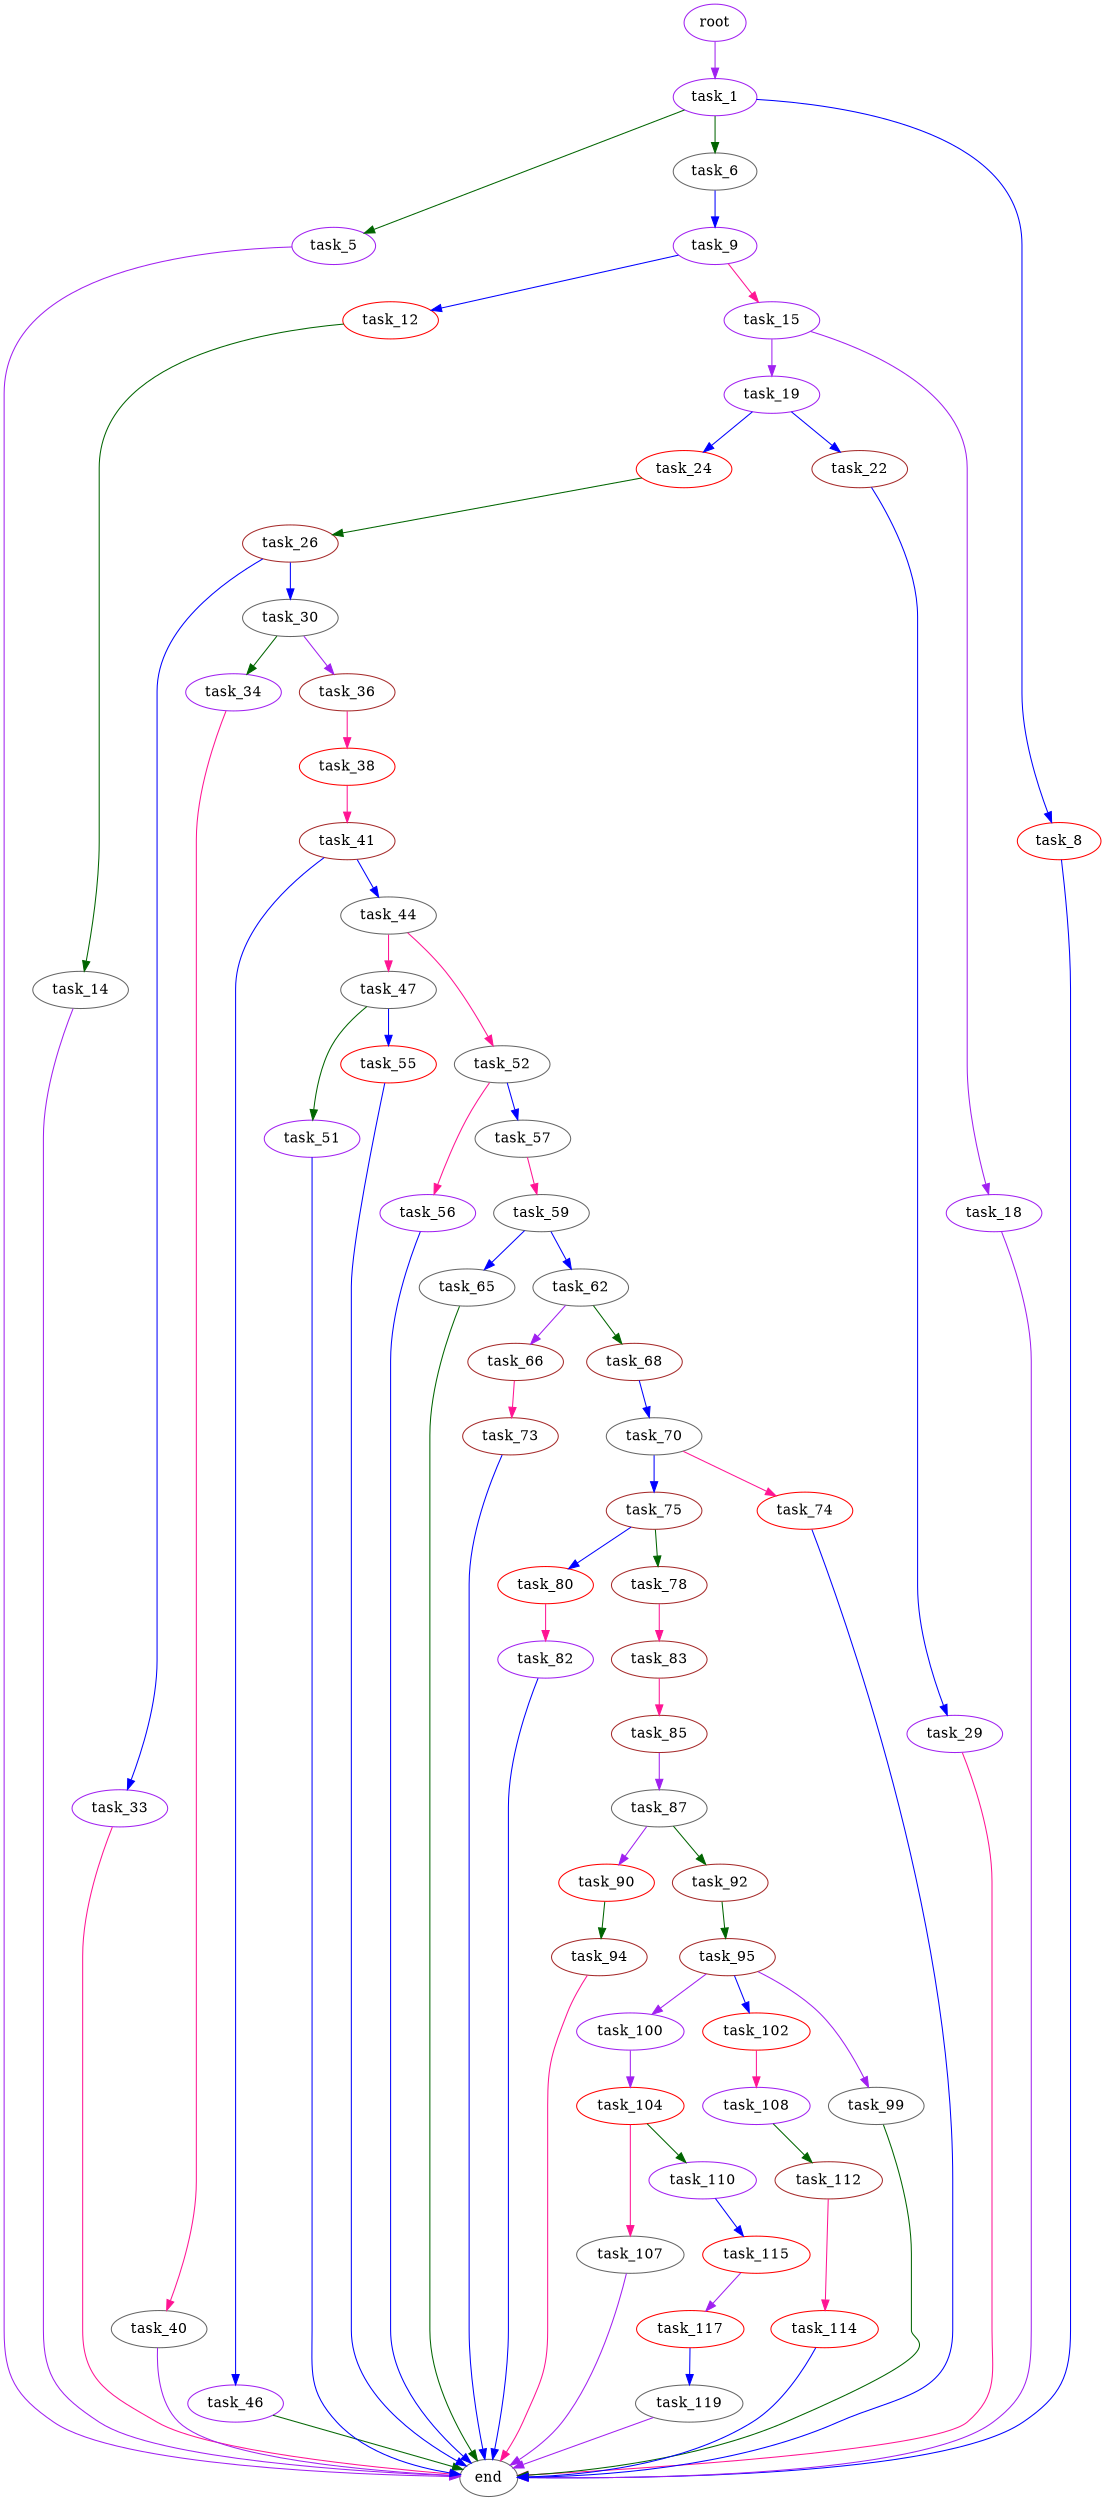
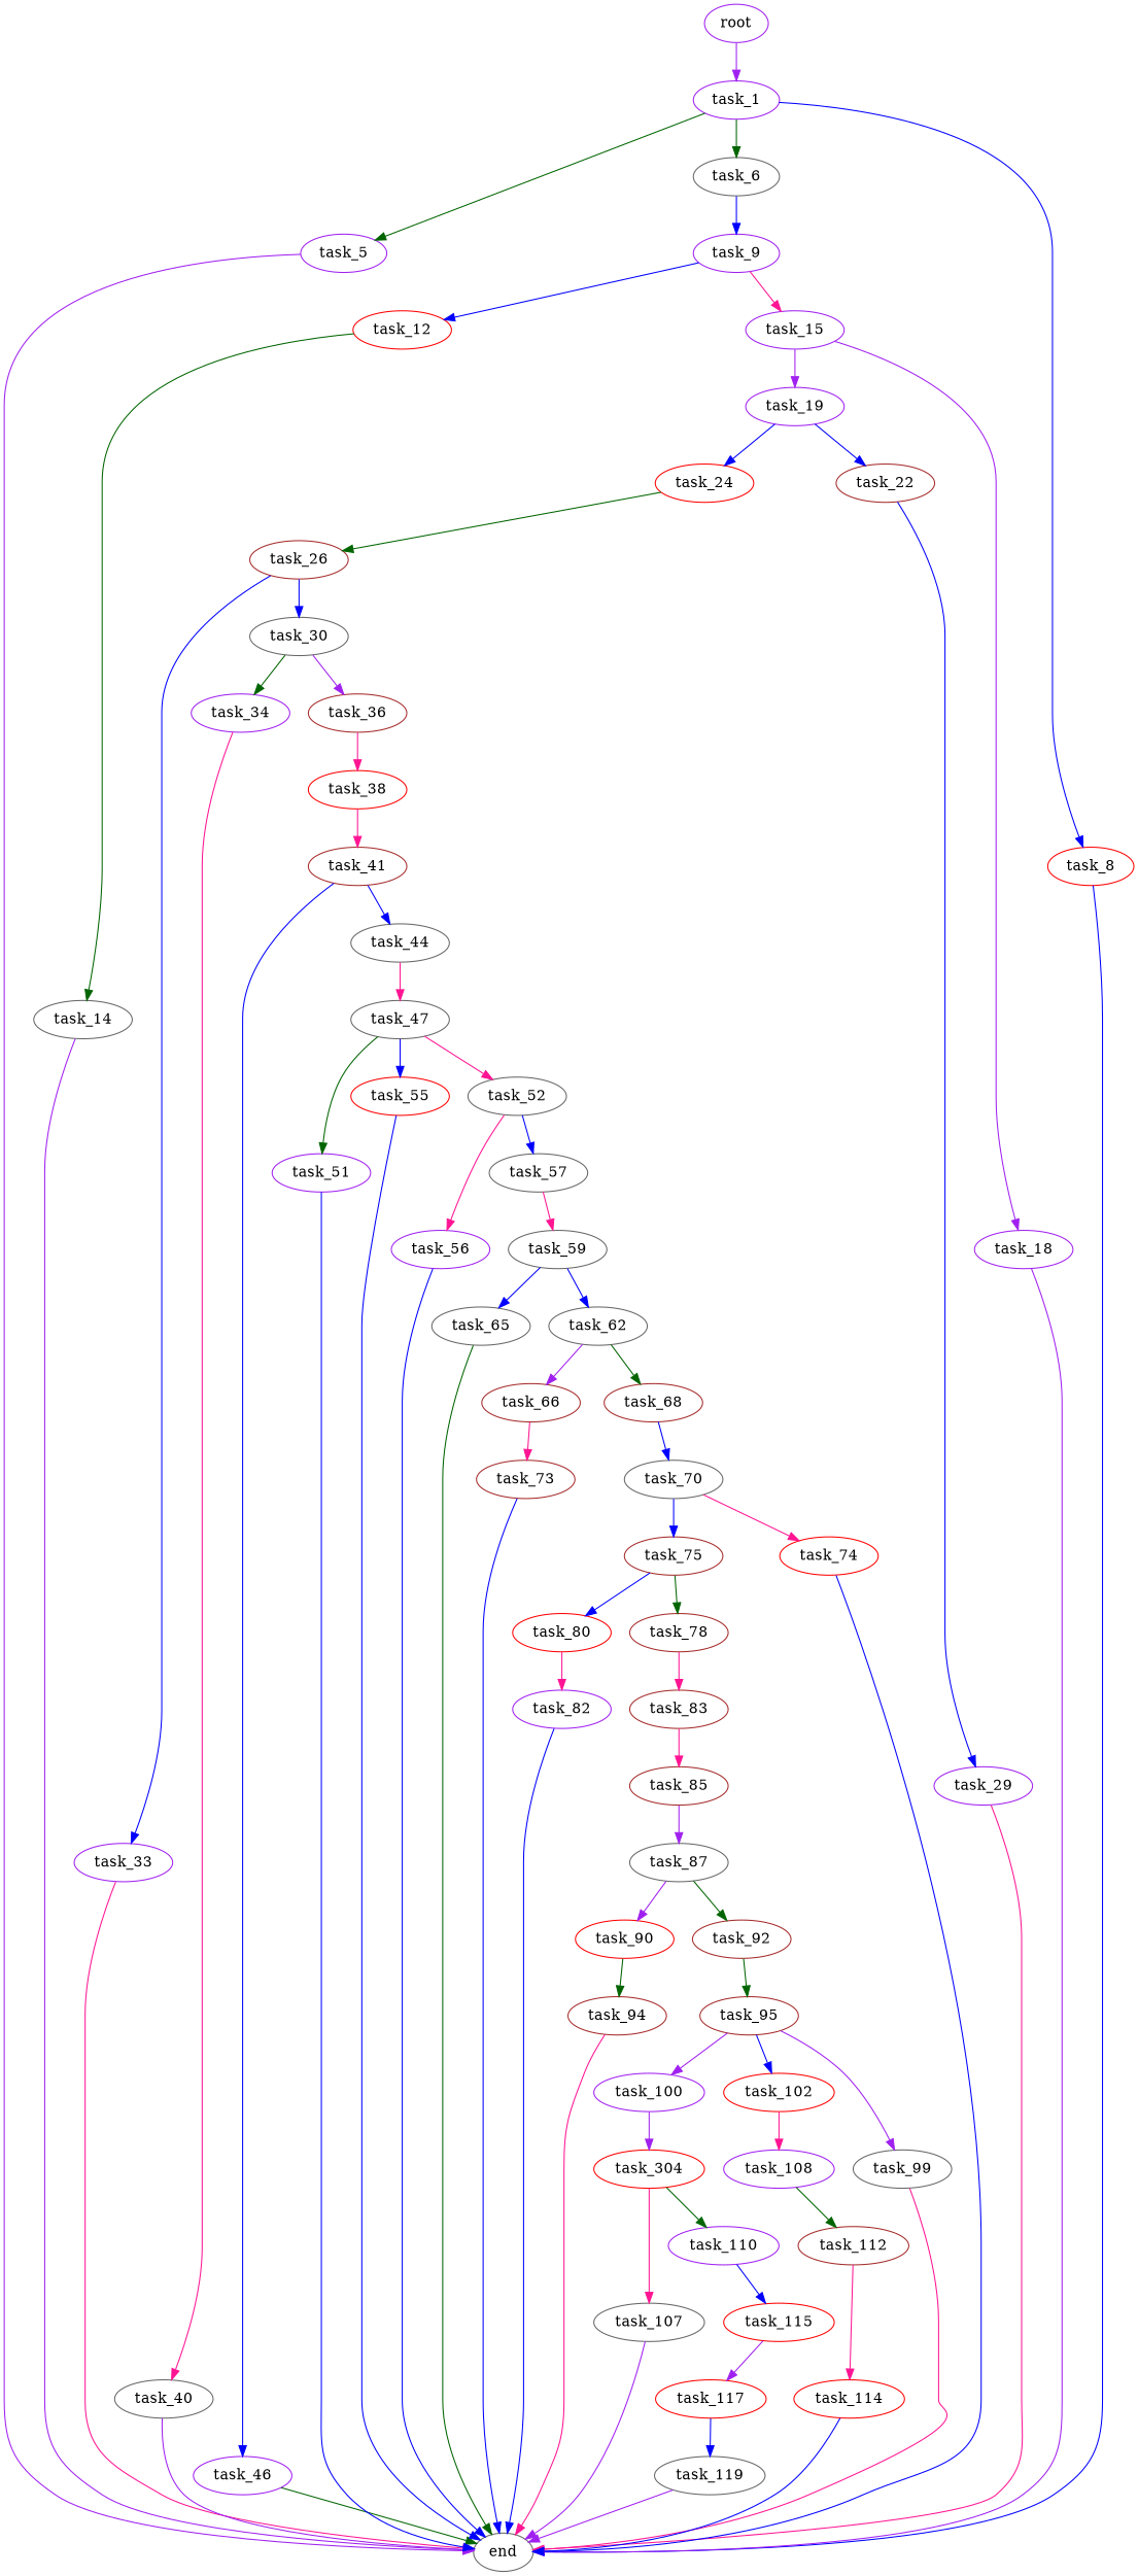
  digraph {
    node [color=purple]
    edge [color=blue]
    root
    task_1
    task_5
    task_6 [color=gray40]
    task_8 [color=red]
    end [color=gray40]
    task_9
    task_12 [color=red]
    task_15
    task_14 [color=gray40]
    task_18
    task_19
    task_22 [color=brown]
    task_24 [color=red]
    task_29
    task_26 [color=brown]
    task_30 [color=gray40]
    task_33
    task_34
    task_36 [color=brown]
    task_40 [color=gray40]
    task_38 [color=red]
    task_41 [color=brown]
    task_44 [color=gray40]
    task_46
    task_47 [color=gray40]
    task_51
    task_52 [color=gray40]
    task_55 [color=red]
    task_56
    task_57 [color=gray40]
    task_59 [color=gray40]
    task_62 [color=gray40]
    task_65 [color=gray40]
    task_66 [color=brown]
    task_68 [color=brown]
    task_73 [color=brown]
    task_70 [color=gray40]
    task_74 [color=red]
    task_75 [color=brown]
    task_78 [color=brown]
    task_80 [color=red]
    task_83 [color=brown]
    task_82
    task_85 [color=brown]
    task_87 [color=gray40]
    task_90 [color=red]
    task_92 [color=brown]
    task_94 [color=brown]
    task_95 [color=brown]
    task_99 [color=gray40]
    task_100
    task_102 [color=red]
-   task_104 [color=red]
+   task_104 [color=red label=task_304]
    task_108
    task_107 [color=gray40]
    task_110
    task_112 [color=brown]
    task_115 [color=red]
    task_114 [color=red]
    task_117 [color=red]
    task_119 [color=gray40]
    root -> task_1 [color=purple]
    task_1 -> task_5 [color=darkgreen]
    task_1 -> task_6 [color=darkgreen]
    task_1 -> task_8
    task_5 -> end [color=purple]
    task_6 -> task_9
    task_8 -> end
    task_9 -> task_12
    task_9 -> task_15 [color=deeppink]
    task_12 -> task_14 [color=darkgreen]
    task_15 -> task_18 [color=purple]
    task_15 -> task_19 [color=purple]
    task_14 -> end [color=purple]
    task_18 -> end [color=purple]
    task_19 -> task_22
    task_19 -> task_24
    task_22 -> task_29
    task_24 -> task_26 [color=darkgreen]
    task_29 -> end [color=deeppink]
    task_26 -> task_30
    task_26 -> task_33
    task_30 -> task_34 [color=darkgreen]
    task_30 -> task_36 [color=purple]
    task_33 -> end [color=deeppink]
    task_34 -> task_40 [color=deeppink]
    task_36 -> task_38 [color=deeppink]
    task_40 -> end [color=purple]
    task_38 -> task_41 [color=deeppink]
    task_41 -> task_44
    task_41 -> task_46
    task_44 -> task_47 [color=deeppink]
    task_46 -> end [color=darkgreen]
    task_47 -> task_51 [color=darkgreen]
-   task_44 -> task_52 [color=deeppink]
+   task_47 -> task_52 [color=deeppink]
    task_47 -> task_55
    task_51 -> end
    task_52 -> task_56 [color=deeppink]
    task_52 -> task_57
    task_55 -> end
    task_56 -> end
    task_57 -> task_59 [color=deeppink]
    task_59 -> task_62
    task_59 -> task_65
    task_62 -> task_66 [color=purple]
    task_62 -> task_68 [color=darkgreen]
    task_65 -> end [color=darkgreen]
    task_66 -> task_73 [color=deeppink]
    task_68 -> task_70
    task_73 -> end
    task_70 -> task_74 [color=deeppink]
    task_70 -> task_75
    task_74 -> end
    task_75 -> task_78 [color=darkgreen]
    task_75 -> task_80
    task_78 -> task_83 [color=deeppink]
    task_80 -> task_82 [color=deeppink]
    task_83 -> task_85 [color=deeppink]
    task_82 -> end
    task_85 -> task_87 [color=purple]
    task_87 -> task_90 [color=purple]
    task_87 -> task_92 [color=darkgreen]
    task_90 -> task_94 [color=darkgreen]
    task_92 -> task_95 [color=darkgreen]
    task_94 -> end [color=deeppink]
    task_95 -> task_99 [color=purple]
    task_95 -> task_100 [color=purple]
    task_95 -> task_102
-   task_99 -> end [color=darkgreen]
+   task_99 -> end [color=deeppink]
    task_100 -> task_104 [color=purple]
    task_102 -> task_108 [color=deeppink]
    task_104 -> task_107 [color=deeppink]
    task_104 -> task_110 [color=darkgreen]
    task_108 -> task_112 [color=darkgreen]
    task_107 -> end [color=purple]
    task_110 -> task_115
    task_112 -> task_114 [color=deeppink]
    task_115 -> task_117 [color=purple]
    task_114 -> end
    task_117 -> task_119
    task_119 -> end [color=purple]
  }
